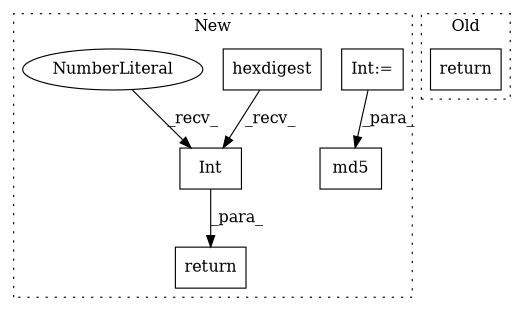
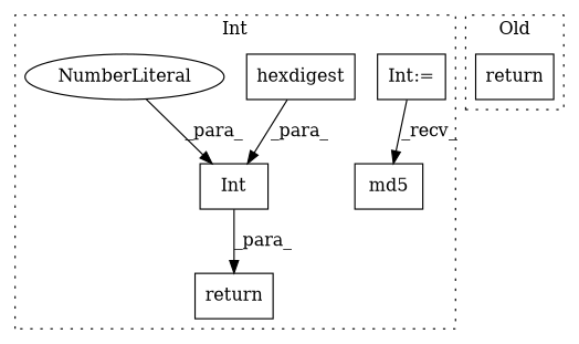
  digraph {
    node [a=32 l=7 shape=box]
    n1 [l="4,1" label=md5 s="7725,7761"]
    n2 [l=11 label=hexdigest s=7763]
    n3 [a=41 label=return s=7706]
    n4 [a=7 label="Int:=" s=7693]
    n5 [l="4,1" label=Int s="7713,7777"]
    n6 [a=34 l=2 label=NumberLiteral s=7775 shape=ellipse]
    n7 [a=41 label=return s=7670]
    subgraph cluster_1 {
-     label=New
+     label=Int
      style=dotted
      n1
      n2
      n3
      n4
      n5
      n6
    }
    subgraph cluster_2 {
      label=Old
      style=dotted
      n7
    }
-   n2 -> n5 [label=_recv_]
-   n4 -> n1 [label=_para_]
+   n2 -> n5 [label=_para_]
+   n4 -> n1 [label=_recv_]
    n5 -> n3 [label=_para_]
-   n6 -> n5 [label=_recv_]
+   n6 -> n5 [label=_para_]
  }
